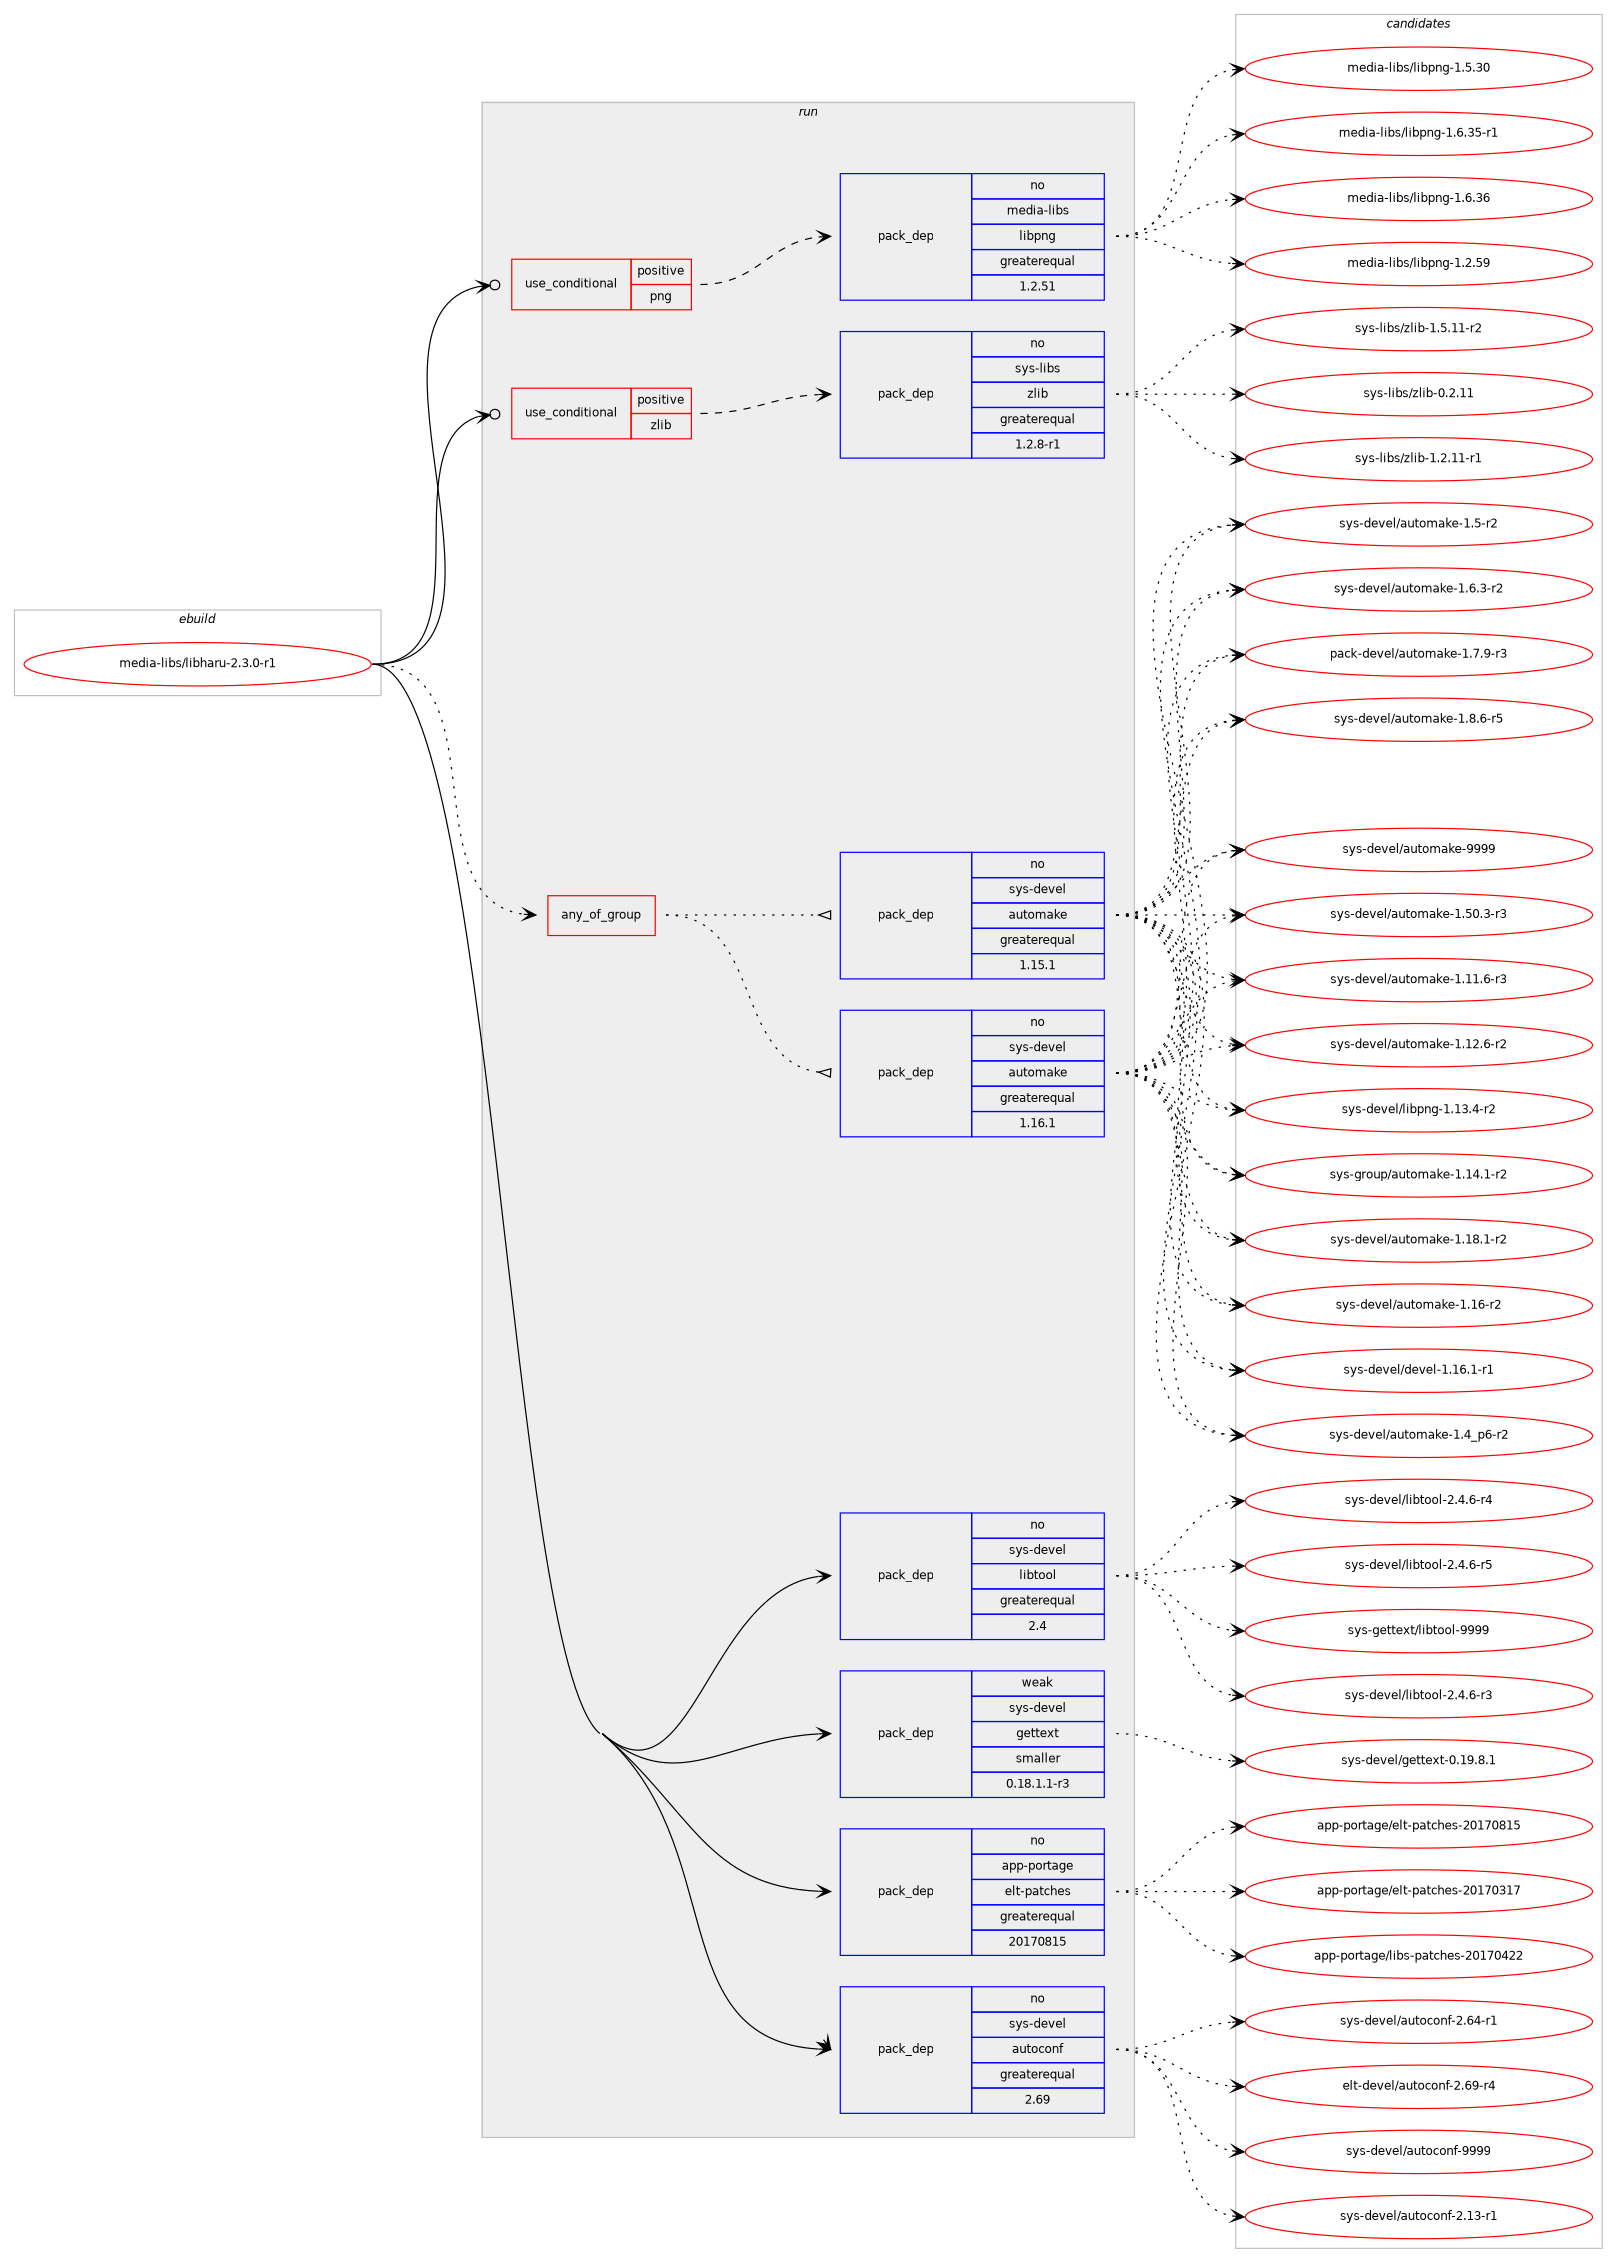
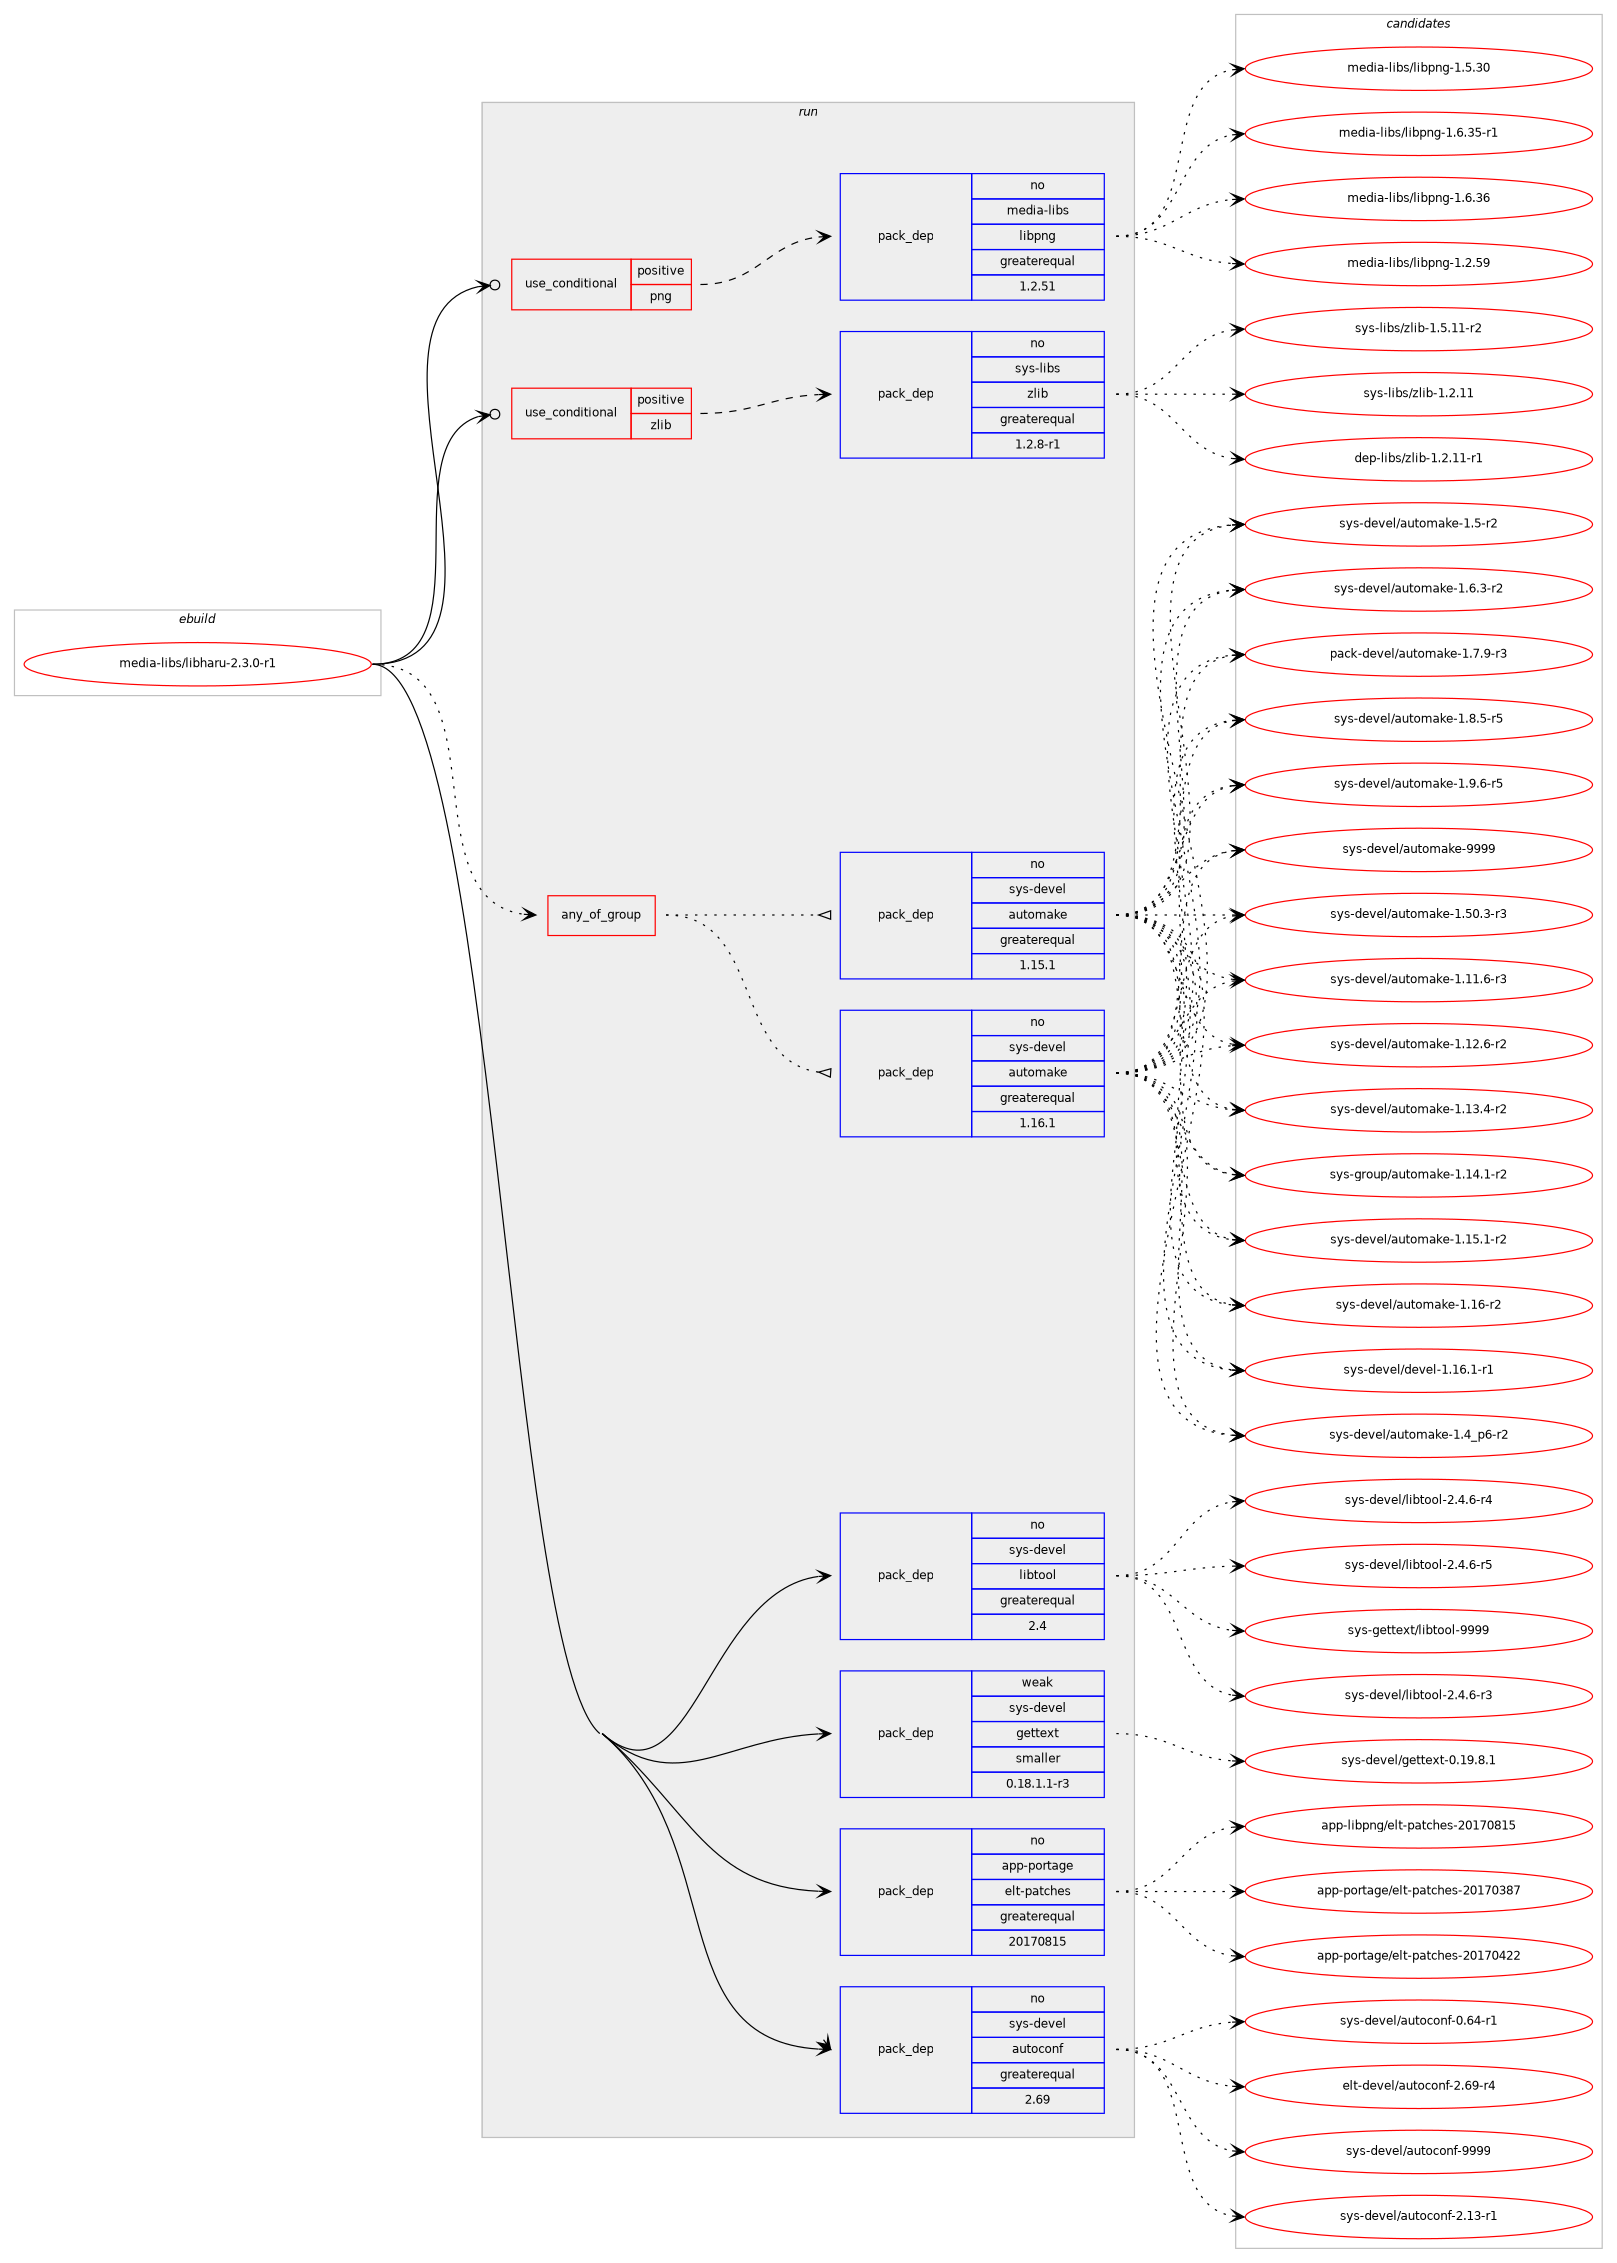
  digraph {
    compound=true
    concentrate=true
    fontname=Helvetica
    fontsize=10
    newrank=true
    rankdir=LR
    ranksep=1.5
    node [color=red fontname=Helvetica fontsize=10]
    edge [arrowhead=vee headport=w style=dotted tailport=e weight=100]
    n1 [label="media-libs/libharu-2.3.0-r1" width=4]
    n2 [color=blue label=<<TABLE BORDER="0" CELLBORDER="1" CELLSPACING="0" CELLPADDING="4" WIDTH="220"><TR><TD ROWSPAN="6" CELLPADDING="30">pack_dep</TD></TR><TR><TD WIDTH="110">no</TD></TR><TR><TD>sys-devel</TD></TR><TR><TD>automake</TD></TR><TR><TD>greaterequal</TD></TR><TR><TD>1.16.1</TD></TR></TABLE>> shape=none]
    n3 [color=blue label=<<TABLE BORDER="0" CELLBORDER="1" CELLSPACING="0" CELLPADDING="4" WIDTH="220"><TR><TD ROWSPAN="6" CELLPADDING="30">pack_dep</TD></TR><TR><TD WIDTH="110">no</TD></TR><TR><TD>sys-devel</TD></TR><TR><TD>automake</TD></TR><TR><TD>greaterequal</TD></TR><TR><TD>1.15.1</TD></TR></TABLE>> shape=none]
    n4 [label=<<TABLE BORDER="0" CELLBORDER="1" CELLSPACING="0" CELLPADDING="4"><TR><TD CELLPADDING="10">any_of_group</TD></TR></TABLE>> shape=none]
    n5 [color=blue label=<<TABLE BORDER="0" CELLBORDER="1" CELLSPACING="0" CELLPADDING="4" WIDTH="220"><TR><TD ROWSPAN="6" CELLPADDING="30">pack_dep</TD></TR><TR><TD WIDTH="110">no</TD></TR><TR><TD>app-portage</TD></TR><TR><TD>elt-patches</TD></TR><TR><TD>greaterequal</TD></TR><TR><TD>20170815</TD></TR></TABLE>> shape=none]
    n6 [color=blue label=<<TABLE BORDER="0" CELLBORDER="1" CELLSPACING="0" CELLPADDING="4" WIDTH="220"><TR><TD ROWSPAN="6" CELLPADDING="30">pack_dep</TD></TR><TR><TD WIDTH="110">no</TD></TR><TR><TD>sys-devel</TD></TR><TR><TD>autoconf</TD></TR><TR><TD>greaterequal</TD></TR><TR><TD>2.69</TD></TR></TABLE>> shape=none]
    n7 [color=blue label=<<TABLE BORDER="0" CELLBORDER="1" CELLSPACING="0" CELLPADDING="4" WIDTH="220"><TR><TD ROWSPAN="6" CELLPADDING="30">pack_dep</TD></TR><TR><TD WIDTH="110">no</TD></TR><TR><TD>sys-devel</TD></TR><TR><TD>libtool</TD></TR><TR><TD>greaterequal</TD></TR><TR><TD>2.4</TD></TR></TABLE>> shape=none]
    n8 [color=blue label=<<TABLE BORDER="0" CELLBORDER="1" CELLSPACING="0" CELLPADDING="4" WIDTH="220"><TR><TD ROWSPAN="6" CELLPADDING="30">pack_dep</TD></TR><TR><TD WIDTH="110">weak</TD></TR><TR><TD>sys-devel</TD></TR><TR><TD>gettext</TD></TR><TR><TD>smaller</TD></TR><TR><TD>0.18.1.1-r3</TD></TR></TABLE>> shape=none]
    n9 [color=blue label=<<TABLE BORDER="0" CELLBORDER="1" CELLSPACING="0" CELLPADDING="4" WIDTH="220"><TR><TD ROWSPAN="6" CELLPADDING="30">pack_dep</TD></TR><TR><TD WIDTH="110">no</TD></TR><TR><TD>media-libs</TD></TR><TR><TD>libpng</TD></TR><TR><TD>greaterequal</TD></TR><TR><TD>1.2.51</TD></TR></TABLE>> shape=none]
    n10 [label=<<TABLE BORDER="0" CELLBORDER="1" CELLSPACING="0" CELLPADDING="4"><TR><TD ROWSPAN="3" CELLPADDING="10">use_conditional</TD></TR><TR><TD>positive</TD></TR><TR><TD>png</TD></TR></TABLE>> shape=none]
    n11 [color=blue label=<<TABLE BORDER="0" CELLBORDER="1" CELLSPACING="0" CELLPADDING="4" WIDTH="220"><TR><TD ROWSPAN="6" CELLPADDING="30">pack_dep</TD></TR><TR><TD WIDTH="110">no</TD></TR><TR><TD>sys-libs</TD></TR><TR><TD>zlib</TD></TR><TR><TD>greaterequal</TD></TR><TR><TD>1.2.8-r1</TD></TR></TABLE>> shape=none]
    n12 [label=<<TABLE BORDER="0" CELLBORDER="1" CELLSPACING="0" CELLPADDING="4"><TR><TD ROWSPAN="3" CELLPADDING="10">use_conditional</TD></TR><TR><TD>positive</TD></TR><TR><TD>zlib</TD></TR></TABLE>> shape=none]
    n13 [label="sys-devel/automake-1.50.3-r3" width=4]
    n14 [label="sys-devel/automake-1.11.6-r3" width=4]
    n15 [label="sys-devel/automake-1.12.6-r2" width=4]
-   n16 [label="sys-devel/libpng-1.13.4-r2" width=4]
+   n16 [label="sys-devel/automake-1.13.4-r2" width=4]
    n17 [label="sys-group/automake-1.14.1-r2" width=4]
-   n18 [label="sys-devel/automake-1.18.1-r2" width=4]
+   n18 [label="sys-devel/automake-1.15.1-r2" width=4]
    n19 [label="sys-devel/automake-1.16-r2" width=4]
    n20 [label="sys-devel/devel-1.16.1-r1" width=4]
    n21 [label="sys-devel/automake-1.4_p6-r2" width=4]
    n22 [label="sys-devel/automake-1.5-r2" width=4]
    n23 [label="sys-devel/automake-1.6.3-r2" width=4]
    n24 [label="pack-devel/automake-1.7.9-r3" width=4]
-   n25 [label="sys-devel/automake-1.8.6-r5" width=4]
+   n25 [label="sys-devel/automake-1.8.5-r5" width=4]
+   n26 [label="sys-devel/automake-1.9.6-r5" width=4]
    n27 [label="sys-devel/automake-9999" width=4]
-   n28 [label="app-portage/elt-patches-20170317" width=4]
-   n29 [label="app-portage/libs-patches-20170422" width=4]
-   n30 [label="app-portage/elt-patches-20170815" width=4]
+   n28 [label="app-portage/elt-patches-20170387" width=4]
+   n29 [label="app-portage/elt-patches-20170422" width=4]
+   n30 [label="app-libpng/elt-patches-20170815" width=4]
    n31 [label="sys-devel/autoconf-2.13-r1" width=4]
-   n32 [label="sys-devel/autoconf-2.64-r1" width=4]
+   n32 [label="sys-devel/autoconf-0.64-r1" width=4]
    n33 [label="elt-devel/autoconf-2.69-r4" width=4]
    n34 [label="sys-devel/autoconf-9999" width=4]
    n35 [label="sys-devel/libtool-2.4.6-r3" width=4]
    n36 [label="sys-devel/libtool-2.4.6-r4" width=4]
    n37 [label="sys-devel/libtool-2.4.6-r5" width=4]
    n38 [label="sys-gettext/libtool-9999" width=4]
    n39 [label="sys-devel/gettext-0.19.8.1" width=4]
    n40 [label="media-libs/libpng-1.2.59" width=4]
    n41 [label="media-libs/libpng-1.5.30" width=4]
    n42 [label="media-libs/libpng-1.6.35-r1" width=4]
    n43 [label="media-libs/libpng-1.6.36" width=4]
-   n44 [label="sys-libs/zlib-0.2.11" width=4]
-   n45 [label="sys-libs/zlib-1.2.11-r1" width=4]
+   n44 [label="sys-libs/zlib-1.2.11" width=4]
+   n45 [label="dep-libs/zlib-1.2.11-r1" width=4]
    n46 [label="sys-libs/zlib-1.5.11-r2" width=4]
    subgraph cluster_1 {
      color=gray
      label=<<i>ebuild</i>>
      rank=same
      n1
    }
    subgraph cluster_2 {
      color=gray
      label=<<i>dependencies</i>>
      subgraph cluster_3 {
        color=gray
        fillcolor="#eeeeee"
        label=<<i>compile</i>>
        style=filled
        subgraph sub_4 {
          color=gray
          fillcolor="#eeeeee"
          label=<<i>compile</i>>
          style=filled
          n4
          subgraph sub_5 {
            color=gray
            fillcolor="#eeeeee"
            label=<<i>compile</i>>
            style=filled
            n2
          }
          subgraph sub_6 {
            color=gray
            fillcolor="#eeeeee"
            label=<<i>compile</i>>
            style=filled
            n3
          }
        }
        subgraph sub_7 {
          color=gray
          fillcolor="#eeeeee"
          label=<<i>compile</i>>
          style=filled
          n5
        }
        subgraph sub_8 {
          color=gray
          fillcolor="#eeeeee"
          label=<<i>compile</i>>
          style=filled
          n6
        }
        subgraph sub_9 {
          color=gray
          fillcolor="#eeeeee"
          label=<<i>compile</i>>
          style=filled
          n7
        }
        subgraph sub_10 {
          color=gray
          fillcolor="#eeeeee"
          label=<<i>compile</i>>
          style=filled
          n8
        }
      }
      subgraph cluster_11 {
        color=gray
        fillcolor="#eeeeee"
        label=<<i>compile and run</i>>
        style=filled
        subgraph sub_12 {
          color=gray
          fillcolor="#eeeeee"
          label=<<i>compile and run</i>>
          style=filled
          n10
          subgraph sub_13 {
            color=gray
            fillcolor="#eeeeee"
            label=<<i>compile and run</i>>
            style=filled
            n9
          }
        }
        subgraph sub_14 {
          color=gray
          fillcolor="#eeeeee"
          label=<<i>compile and run</i>>
          style=filled
          n12
          subgraph sub_15 {
            color=gray
            fillcolor="#eeeeee"
            label=<<i>compile and run</i>>
            style=filled
            n11
          }
        }
      }
      subgraph cluster_16 {
        color=gray
        fillcolor="#eeeeee"
        label=<<i>run</i>>
        style=filled
      }
    }
    subgraph cluster_17 {
      color=gray
      label=<<i>candidates</i>>
      rank=same
      subgraph sub_18 {
        color=black
        label=<<i>candidates</i>>
        nodesep=1
        rank=same
        n13
        n14
        n15
        n16
        n17
        n18
        n19
        n20
        n21
        n22
        n23
        n24
        n25
+       n26
        n27
      }
      subgraph sub_19 {
        color=black
        label=<<i>candidates</i>>
        nodesep=1
        rank=same
        n13
        n14
        n15
        n16
        n17
        n18
        n19
        n20
        n21
        n22
        n23
        n24
        n25
+       n26
        n27
      }
      subgraph sub_20 {
        color=black
        label=<<i>candidates</i>>
        nodesep=1
        rank=same
        n28
        n29
        n30
      }
      subgraph sub_21 {
        color=black
        label=<<i>candidates</i>>
        nodesep=1
        rank=same
        n31
        n32
        n33
        n34
      }
      subgraph sub_22 {
        color=black
        label=<<i>candidates</i>>
        nodesep=1
        rank=same
        n35
        n36
        n37
        n38
      }
      subgraph sub_23 {
        color=black
        label=<<i>candidates</i>>
        nodesep=1
        rank=same
        n39
      }
      subgraph sub_24 {
        color=black
        label=<<i>candidates</i>>
        nodesep=1
        rank=same
        n40
        n41
        n42
        n43
      }
      subgraph sub_25 {
        color=black
        label=<<i>candidates</i>>
        nodesep=1
        rank=same
        n44
        n45
        n46
      }
    }
    n1 -> n4 [weight=20]
    n1 -> n5 [style=solid weight=20]
    n1 -> n6 [style=solid weight=20]
    n1 -> n7 [style=solid weight=20]
    n1 -> n8 [style=solid weight=20]
    n1 -> n10 [arrowhead=odotvee style=solid weight=20]
    n1 -> n12 [arrowhead=odotvee style=solid weight=20]
    n2 -> n13
    n2 -> n14
    n2 -> n15
    n2 -> n16
    n2 -> n17
    n2 -> n18
    n2 -> n19
    n2 -> n20
    n2 -> n21
    n2 -> n22
    n2 -> n23
    n2 -> n24
    n2 -> n25
+   n2 -> n26
    n2 -> n27
    n3 -> n13
    n3 -> n14
    n3 -> n15
    n3 -> n16
    n3 -> n17
    n3 -> n18
    n3 -> n19
    n3 -> n20
    n3 -> n21
    n3 -> n22
    n3 -> n23
    n3 -> n24
    n3 -> n25
+   n3 -> n26
    n3 -> n27
    n4 -> n2 [arrowhead=oinv weight=20]
    n4 -> n3 [arrowhead=oinv weight=20]
    n5 -> n28
    n5 -> n29
    n5 -> n30
    n6 -> n31
    n6 -> n32
    n6 -> n33
    n6 -> n34
    n7 -> n35
    n7 -> n36
    n7 -> n37
    n7 -> n38
    n8 -> n39
    n9 -> n40
    n9 -> n41
    n9 -> n42
    n9 -> n43
    n10 -> n9 [style=dashed weight=20]
    n11 -> n44
    n11 -> n45
    n11 -> n46
    n12 -> n11 [style=dashed weight=20]
  }
